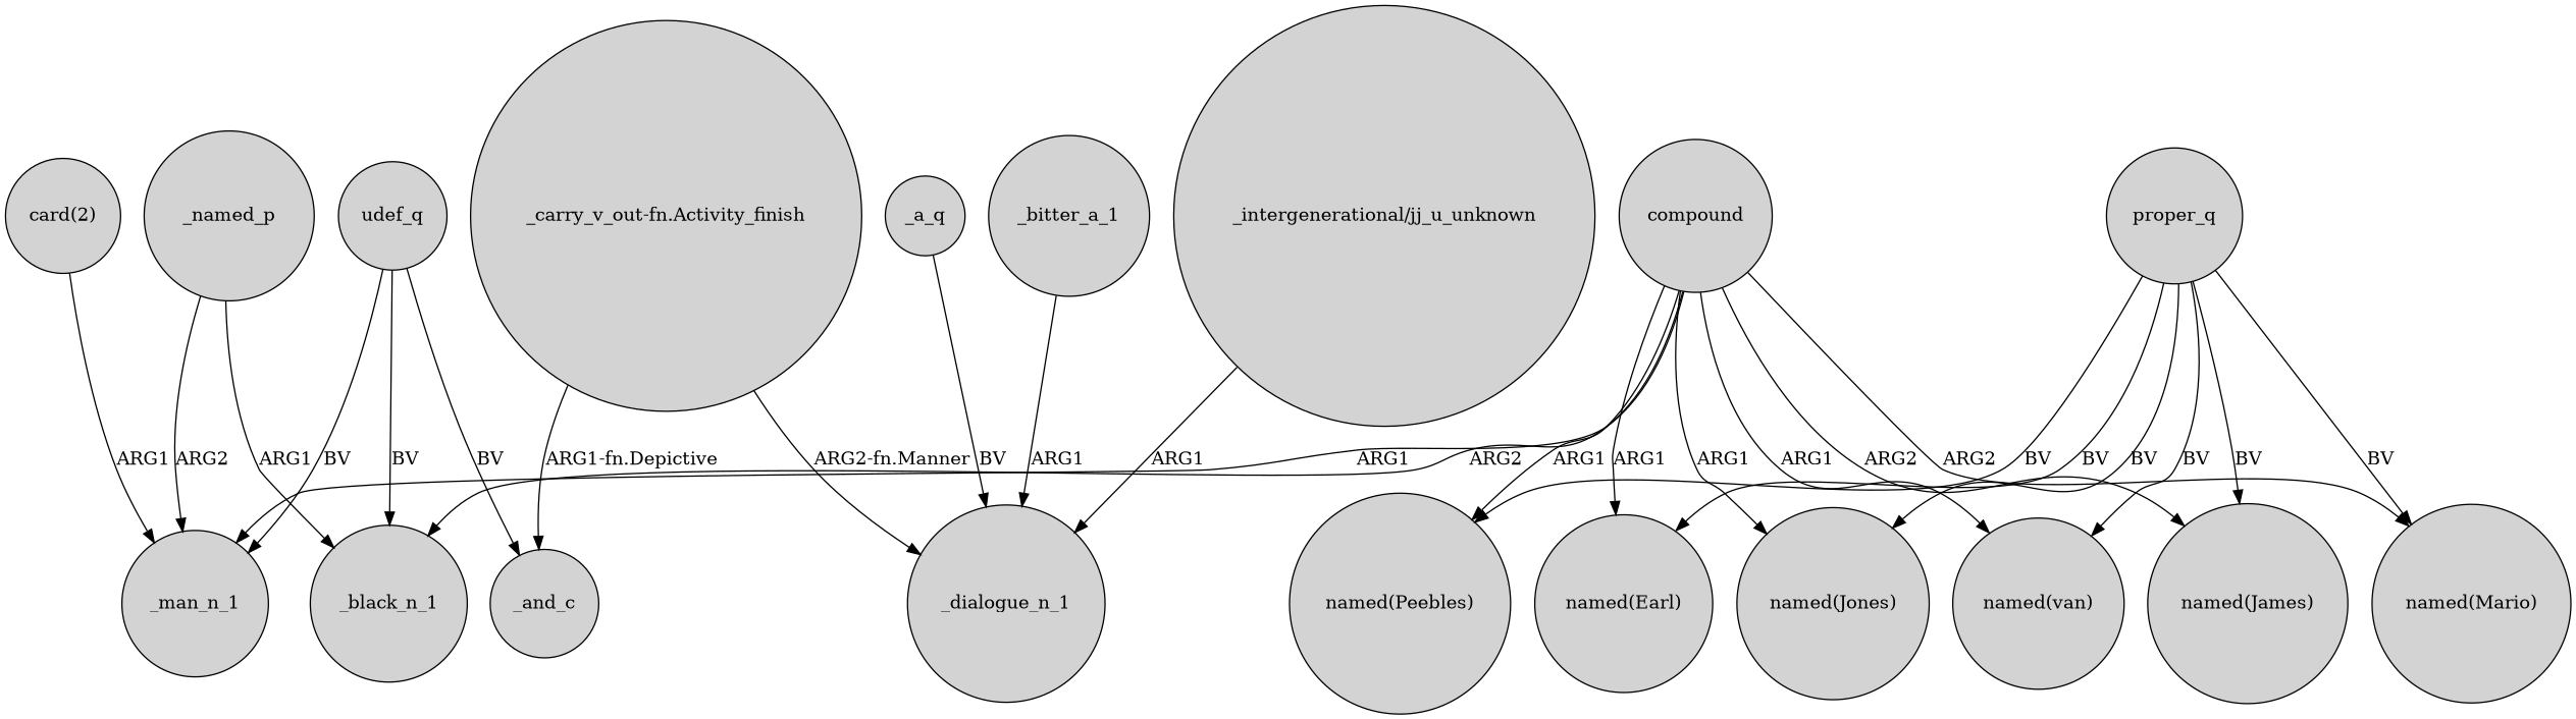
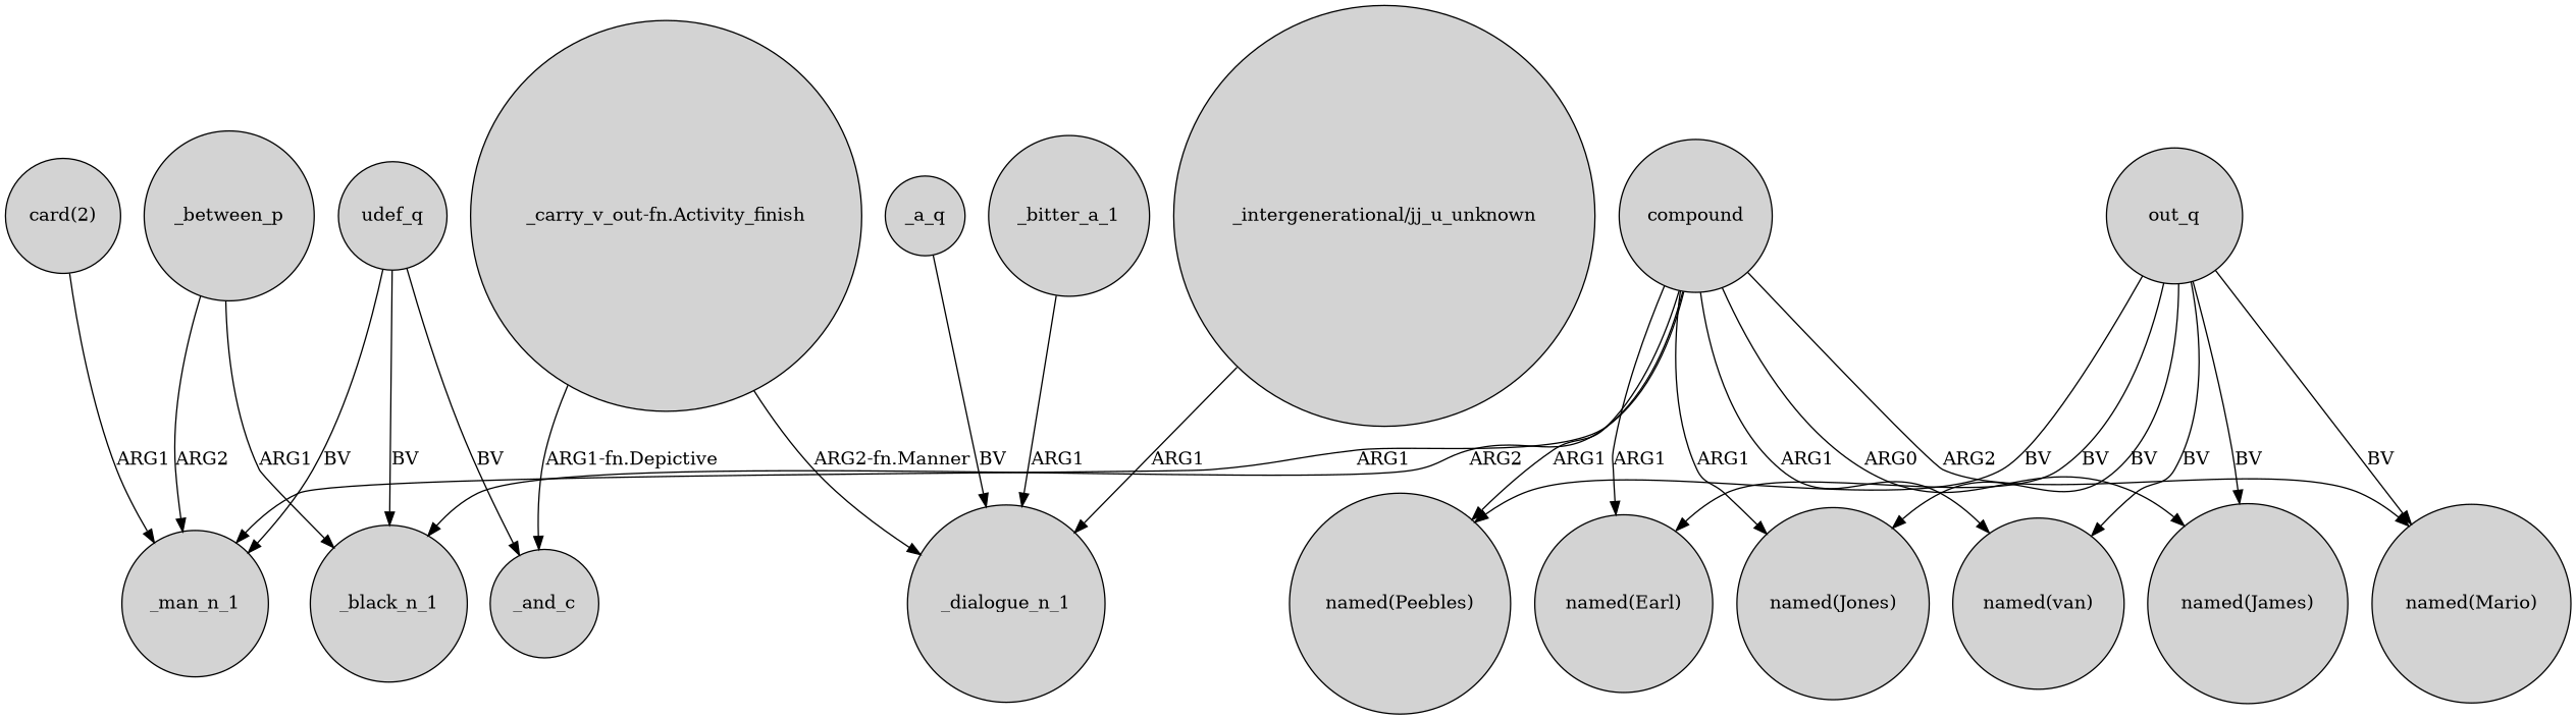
  digraph {
    fontname="DejaVu Serif"
    node [fontname="DejaVu Serif" shape=circle style=filled]
    edge [fontname="DejaVu Serif"]
    compound
    _black_n_1
    "named(Earl)"
    "named(James)"
    _man_n_1
    "named(Jones)"
    "named(Mario)"
    "named(van)"
    "named(Peebles)"
    "_carry_v_out-fn.Activity_finish"
    _and_c
    _dialogue_n_1
-   proper_q
+   proper_q [label=out_q]
    _a_q
    "card(2)"
-   _between_p [label=_named_p]
+   _between_p
    _bitter_a_1
    udef_q
    "_intergenerational/jj_u_unknown"
    compound -> _black_n_1 [label=ARG2]
    compound -> "named(Earl)" [label=ARG1]
-   compound -> "named(James)" [label=ARG2]
+   compound -> "named(James)" [label=ARG0]
    compound -> _man_n_1 [label=ARG1]
    compound -> "named(Jones)" [label=ARG1]
    compound -> "named(Mario)" [label=ARG2]
    compound -> "named(van)" [label=ARG1]
    compound -> "named(Peebles)" [label=ARG1]
    "_carry_v_out-fn.Activity_finish" -> _and_c [label="ARG1-fn.Depictive"]
    "_carry_v_out-fn.Activity_finish" -> _dialogue_n_1 [label="ARG2-fn.Manner"]
    proper_q -> "named(Earl)" [label=BV]
    proper_q -> "named(James)" [label=BV]
    proper_q -> "named(Jones)" [label=BV]
    proper_q -> "named(Mario)" [label=BV]
    proper_q -> "named(van)" [label=BV]
    proper_q -> "named(Peebles)" [label=BV]
    _a_q -> _dialogue_n_1 [label=BV]
    "card(2)" -> _man_n_1 [label=ARG1]
    _between_p -> _black_n_1 [label=ARG1]
    _between_p -> _man_n_1 [label=ARG2]
    _bitter_a_1 -> _dialogue_n_1 [label=ARG1]
    udef_q -> _black_n_1 [label=BV]
    udef_q -> _man_n_1 [label=BV]
    udef_q -> _and_c [label=BV]
    "_intergenerational/jj_u_unknown" -> _dialogue_n_1 [label=ARG1]
  }
